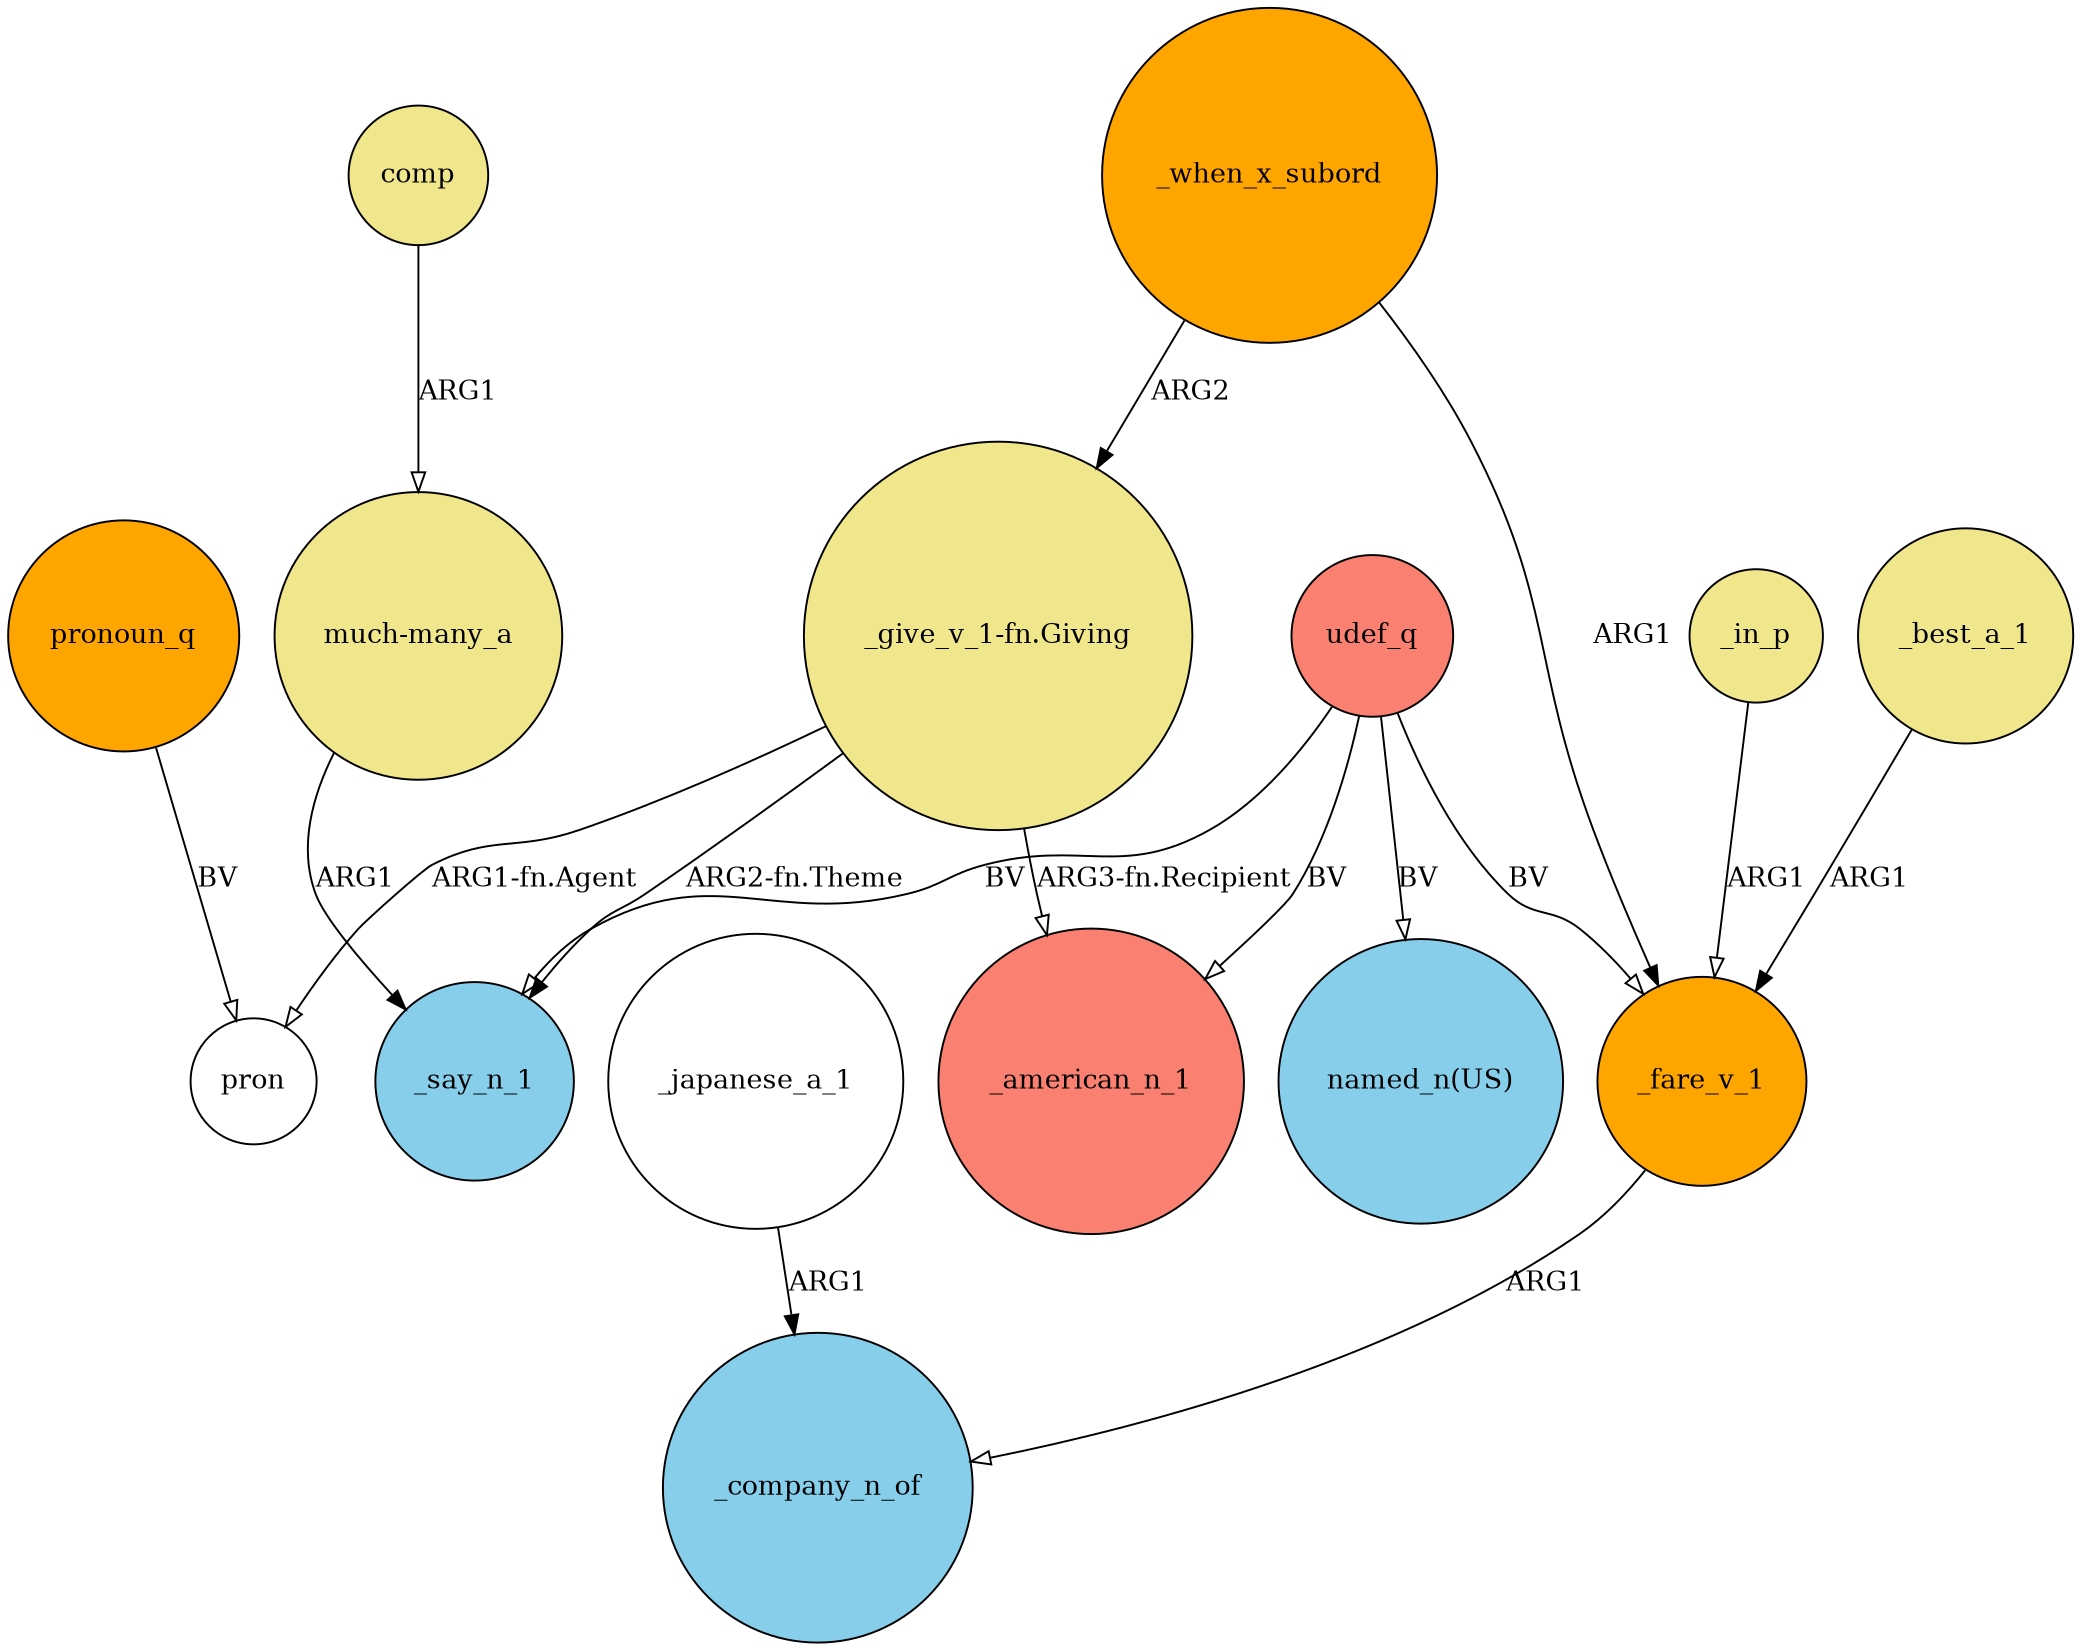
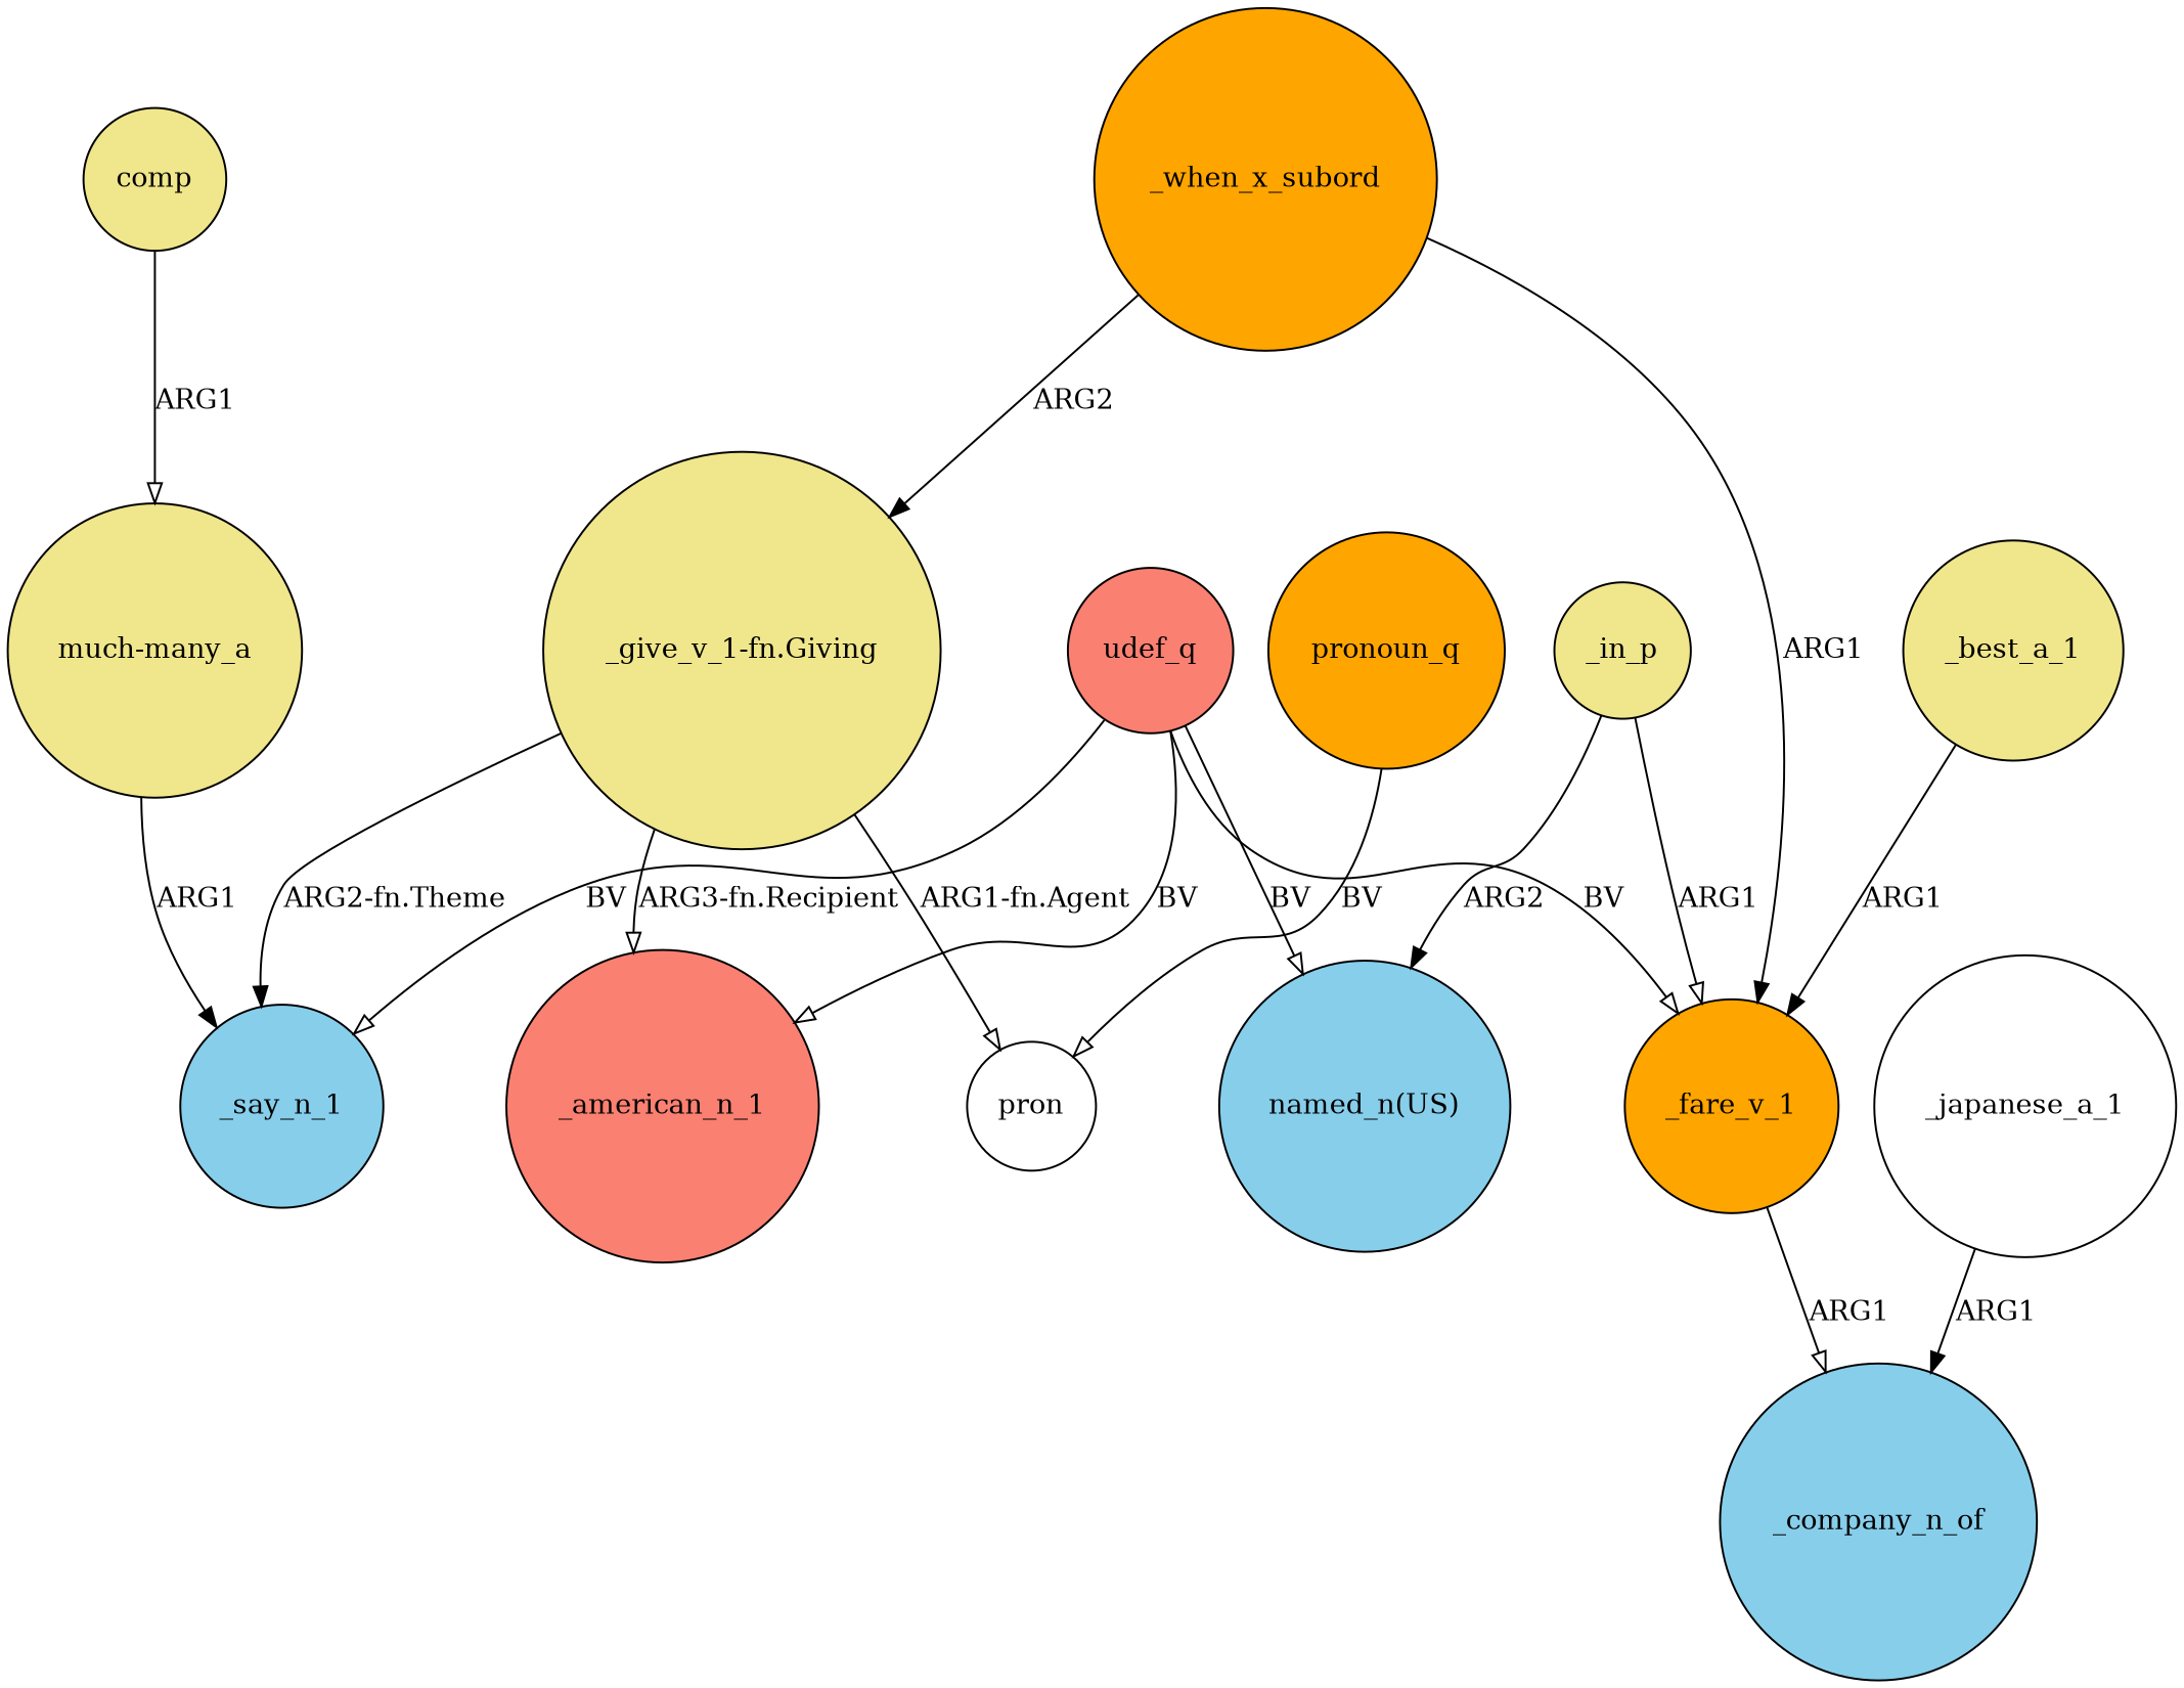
  digraph {
    node [fillcolor=khaki shape=circle style=filled]
    edge [arrowhead=onormal]
    _when_x_subord [fillcolor=orange]
    "_give_v_1-fn.Giving"
    _fare_v_1 [fillcolor=orange]
    _american_n_1 [fillcolor=salmon]
    _say_n_1 [fillcolor=skyblue]
    pron [fillcolor=white]
    _company_n_of [fillcolor=skyblue]
    _japanese_a_1 [fillcolor=white]
    udef_q [fillcolor=salmon]
    "named_n(US)" [fillcolor=skyblue]
    comp
    "much-many_a"
    _in_p
    _best_a_1
    pronoun_q [fillcolor=orange]
    _when_x_subord -> "_give_v_1-fn.Giving" [arrowhead=normal label=ARG2]
    _when_x_subord -> _fare_v_1 [arrowhead=normal label=ARG1]
    "_give_v_1-fn.Giving" -> _american_n_1 [label="ARG3-fn.Recipient"]
    "_give_v_1-fn.Giving" -> _say_n_1 [arrowhead=normal label="ARG2-fn.Theme"]
    "_give_v_1-fn.Giving" -> pron [label="ARG1-fn.Agent"]
    _fare_v_1 -> _company_n_of [label=ARG1]
    _japanese_a_1 -> _company_n_of [arrowhead=normal label=ARG1]
    udef_q -> _fare_v_1 [label=BV]
    udef_q -> _american_n_1 [label=BV]
    udef_q -> _say_n_1 [label=BV]
    udef_q -> "named_n(US)" [label=BV]
    comp -> "much-many_a" [label=ARG1]
    "much-many_a" -> _say_n_1 [arrowhead=normal label=ARG1]
    _in_p -> _fare_v_1 [label=ARG1]
+   _in_p -> "named_n(US)" [arrowhead=normal label=ARG2]
    _best_a_1 -> _fare_v_1 [arrowhead=normal label=ARG1]
    pronoun_q -> pron [label=BV]
  }
